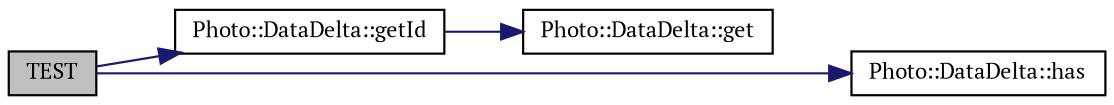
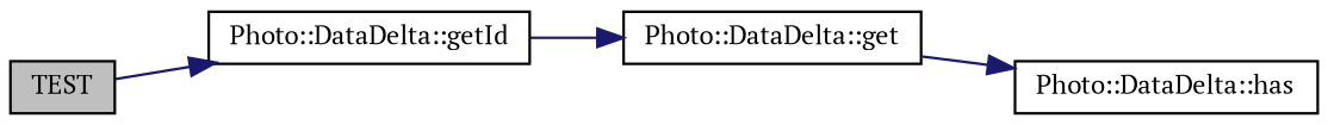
  digraph {
    fontname="PT Serif"
    rankdir=LR
    node [color=black fillcolor=white fontname="PT Serif" fontsize=10 shape=record style=filled]
    edge [color=midnightblue fontname="PT Serif" fontsize=10 labelfontname=Helvetica labelfontsize=10 style=solid]
    n1 [fillcolor=grey75 fontcolor=black height=0.2 label=TEST width=0.4]
    n2 [height=0.2 label="Photo::DataDelta::getId" width=0.4]
    n3 [height=0.2 label="Photo::DataDelta::has" width=0.4]
    n4 [height=0.2 label="Photo::DataDelta::get" width=0.4]
    n1 -> n2
-   n1 -> n3
+   n4 -> n3
    n2 -> n4
  }
